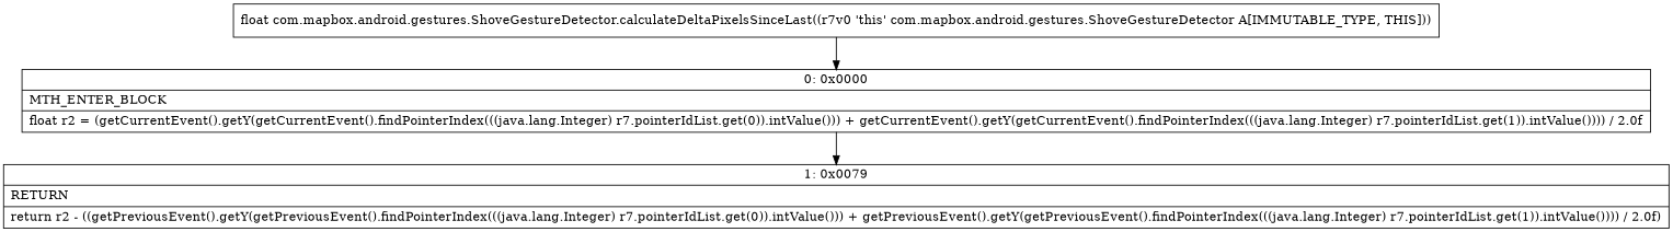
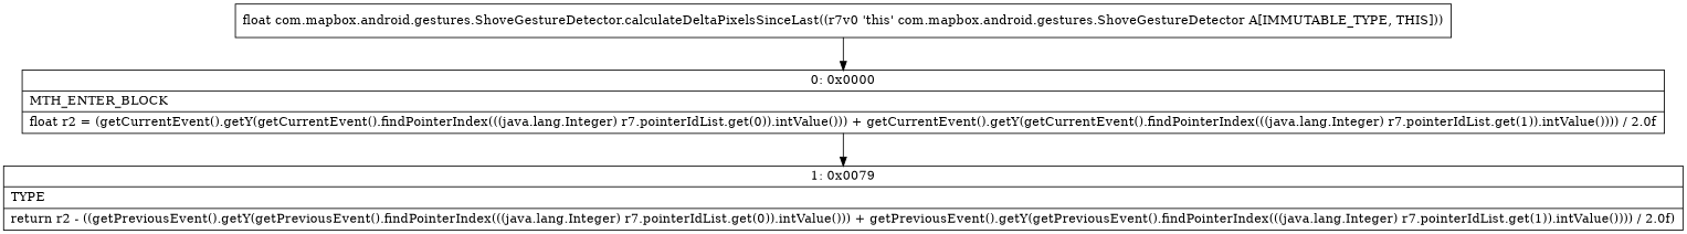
  digraph {
    node [shape=record]
    n1 [label="{0\:\ 0x0000|MTH_ENTER_BLOCK\l|float r2 = (getCurrentEvent().getY(getCurrentEvent().findPointerIndex(((java.lang.Integer) r7.pointerIdList.get(0)).intValue())) + getCurrentEvent().getY(getCurrentEvent().findPointerIndex(((java.lang.Integer) r7.pointerIdList.get(1)).intValue()))) \/ 2.0f\l}"]
-   n2 [label="{1\:\ 0x0079|RETURN\l|return r2 \- ((getPreviousEvent().getY(getPreviousEvent().findPointerIndex(((java.lang.Integer) r7.pointerIdList.get(0)).intValue())) + getPreviousEvent().getY(getPreviousEvent().findPointerIndex(((java.lang.Integer) r7.pointerIdList.get(1)).intValue()))) \/ 2.0f)\l}"]
+   n2 [label="{1\:\ 0x0079|TYPE\l|return r2 \- ((getPreviousEvent().getY(getPreviousEvent().findPointerIndex(((java.lang.Integer) r7.pointerIdList.get(0)).intValue())) + getPreviousEvent().getY(getPreviousEvent().findPointerIndex(((java.lang.Integer) r7.pointerIdList.get(1)).intValue()))) \/ 2.0f)\l}"]
    n3 [label="{float com.mapbox.android.gestures.ShoveGestureDetector.calculateDeltaPixelsSinceLast((r7v0 'this' com.mapbox.android.gestures.ShoveGestureDetector A[IMMUTABLE_TYPE, THIS])) }"]
    n1 -> n2
    n3 -> n1
  }
